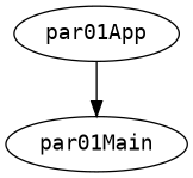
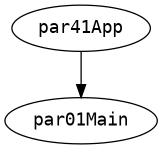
  digraph {
    package="ru.kode.way.par01"
    fontname="DejaVu Sans Mono"
    node [fontname="DejaVu Sans Mono"]
-   par01App [type=flow]
+   par01App [type=flow label=par41App]
    par01Main [type=schema]
    par01App -> par01Main [fontname="DejaVu Sans Mono"]
  }
